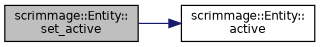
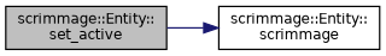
  digraph {
    rankdir=LR
    node [color=black fontname=Helvetica fontsize=10 shape=record style=filled]
    n1 [fillcolor=grey75 fontcolor=black height=0.2 label="scrimmage::Entity::\lset_active" width=0.4]
-   n2 [fillcolor=white height=0.2 label="scrimmage::Entity::\lactive" width=0.4]
+   n2 [fillcolor=white height=0.2 label="scrimmage::Entity::\lscrimmage" width=0.4]
    n1 -> n2 [color=midnightblue fontname=Helvetica fontsize=10 labelfontname=Helvetica labelfontsize=10 style=solid]
  }
